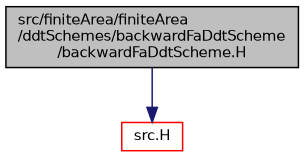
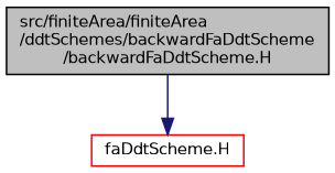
  digraph {
    node [fontname=Helvetica fontsize=10 shape=record]
    n1 [color=black fillcolor=grey75 fontcolor=black height=0.2 label="src/finiteArea/finiteArea\l/ddtSchemes/backwardFaDdtScheme\l/backwardFaDdtScheme.H" style=filled width=0.4]
-   n2 [color=red height=0.2 label="src.H" width=0.4]
+   n2 [color=red height=0.2 label="faDdtScheme.H" width=0.4]
    n1 -> n2 [color=midnightblue fontname=Helvetica fontsize=10 labelfontname=Helvetica labelfontsize=10 style=solid]
  }
